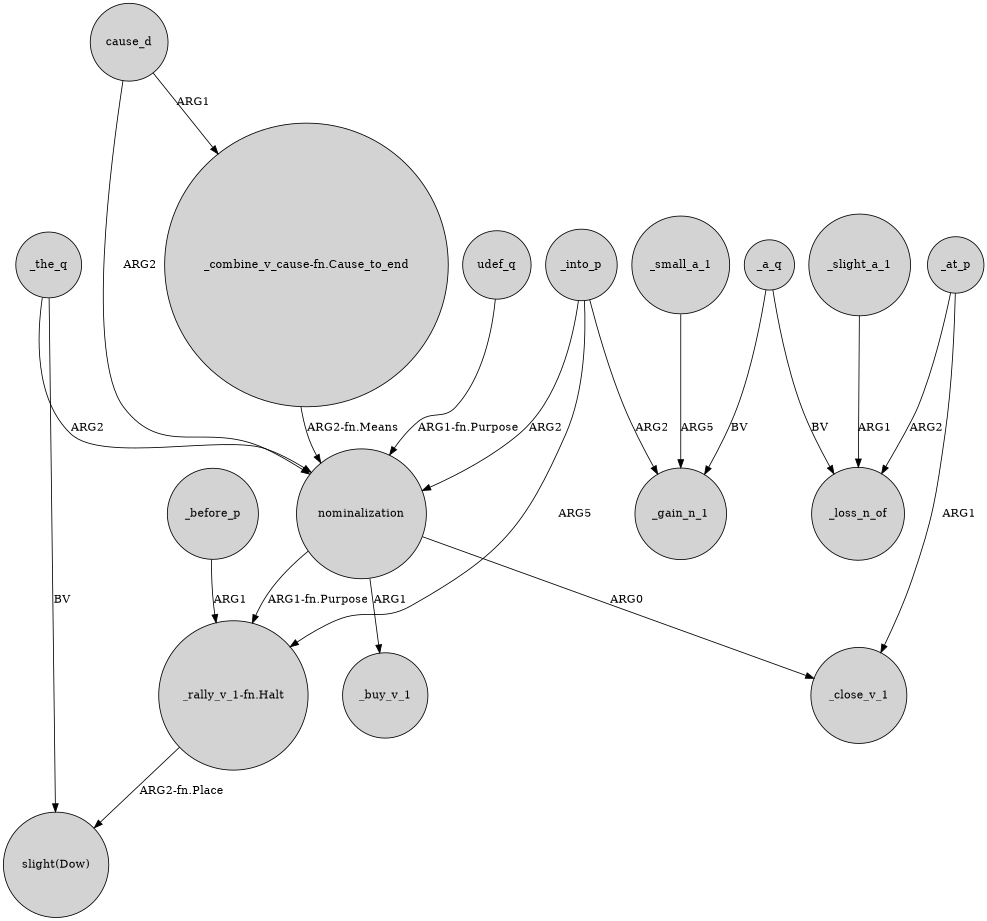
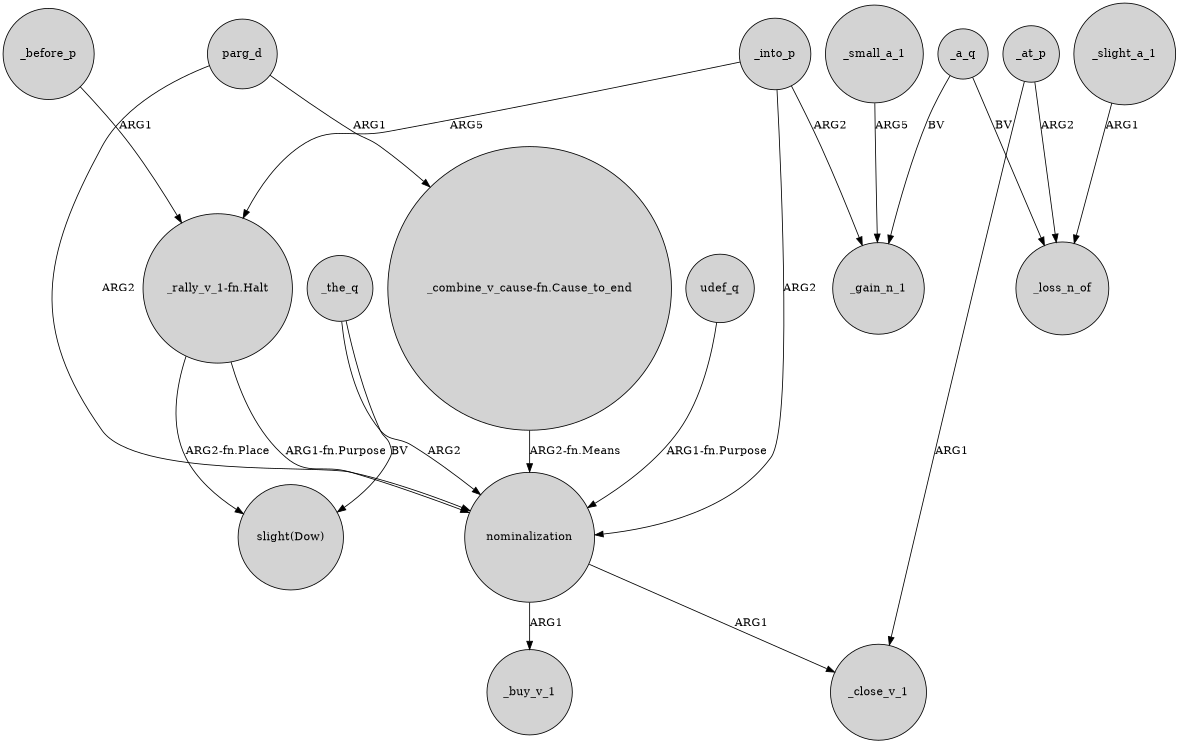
  digraph {
    node [shape=circle style=filled]
    n1 [label="slight(Dow)"]
    _the_q
    nominalization
    _buy_v_1
    _close_v_1
    _a_q
    _loss_n_of
    _gain_n_1
    _before_p
    "_rally_v_1-fn.Halt"
-   parg_d [label=cause_d]
+   parg_d
    "_combine_v_cause-fn.Cause_to_end"
    _at_p
    _into_p
    udef_q
    _slight_a_1
    _small_a_1
    _the_q -> n1 [label=BV]
    _the_q -> nominalization [label=ARG2]
    nominalization -> _buy_v_1 [label=ARG1]
-   nominalization -> _close_v_1 [label=ARG0]
+   nominalization -> _close_v_1 [label=ARG1]
    _a_q -> _loss_n_of [label=BV]
    _a_q -> _gain_n_1 [label=BV]
    _before_p -> "_rally_v_1-fn.Halt" [label=ARG1]
    "_rally_v_1-fn.Halt" -> n1 [label="ARG2-fn.Place"]
-   nominalization -> "_rally_v_1-fn.Halt" [label="ARG1-fn.Purpose"]
+   "_rally_v_1-fn.Halt" -> nominalization [label="ARG1-fn.Purpose"]
    parg_d -> nominalization [label=ARG2]
    parg_d -> "_combine_v_cause-fn.Cause_to_end" [label=ARG1]
    "_combine_v_cause-fn.Cause_to_end" -> nominalization [label="ARG2-fn.Means"]
    _at_p -> _close_v_1 [label=ARG1]
    _at_p -> _loss_n_of [label=ARG2]
    _into_p -> nominalization [label=ARG2]
    _into_p -> _gain_n_1 [label=ARG2]
    _into_p -> "_rally_v_1-fn.Halt" [label=ARG5]
    udef_q -> nominalization [label="ARG1-fn.Purpose"]
    _slight_a_1 -> _loss_n_of [label=ARG1]
    _small_a_1 -> _gain_n_1 [label=ARG5]
  }
